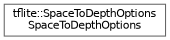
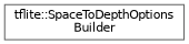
  digraph {
    rankdir=LR
-   n1 [color=grey40 fillcolor=white fontname=Helvetica fontsize=10 height=0.2 label="tflite::SpaceToDepthOptions\lSpaceToDepthOptions" shape=box style=filled width=0.4]
+   n1 [color=grey40 fillcolor=white fontname=Helvetica fontsize=10 height=0.2 label="tflite::SpaceToDepthOptions\lBuilder" shape=box style=filled width=0.4]
  }
